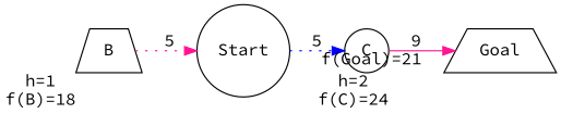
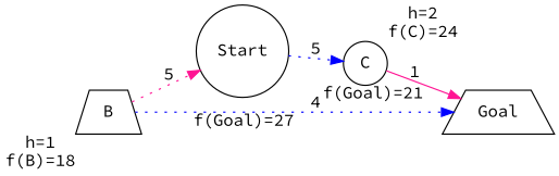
  digraph {
    fontname="Source Code Pro"
    rankdir=LR
    node [fontname="Source Code Pro" shape=trapezium]
    edge [color=deeppink fontname="Source Code Pro" style=dotted]
    B [xlabel="h=1\nf(B)=18"]
    Start [shape=circle]
    Goal
    C [shape=circle xlabel="h=2\nf(C)=24"]
    B -> Start [label=5]
+   B -> Goal [color=blue label=4 xlabel="f(Goal)=27"]
    Start -> C [color=blue label=5]
-   C -> Goal [label=9 style=solid xlabel="f(Goal)=21"]
+   C -> Goal [label=1 style=solid xlabel="f(Goal)=21"]
  }
